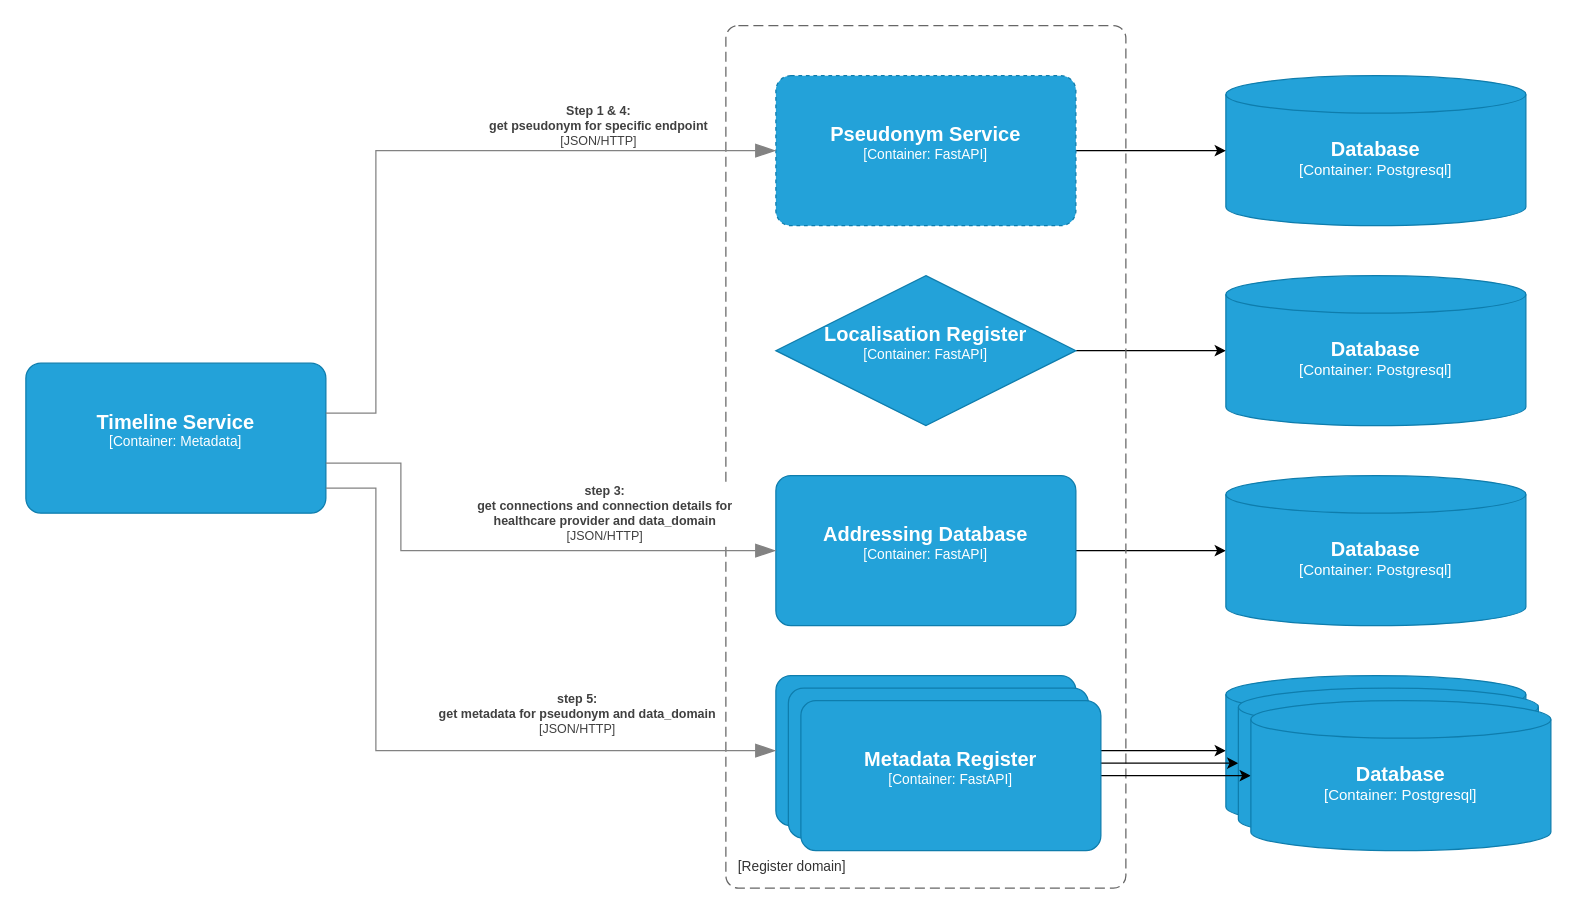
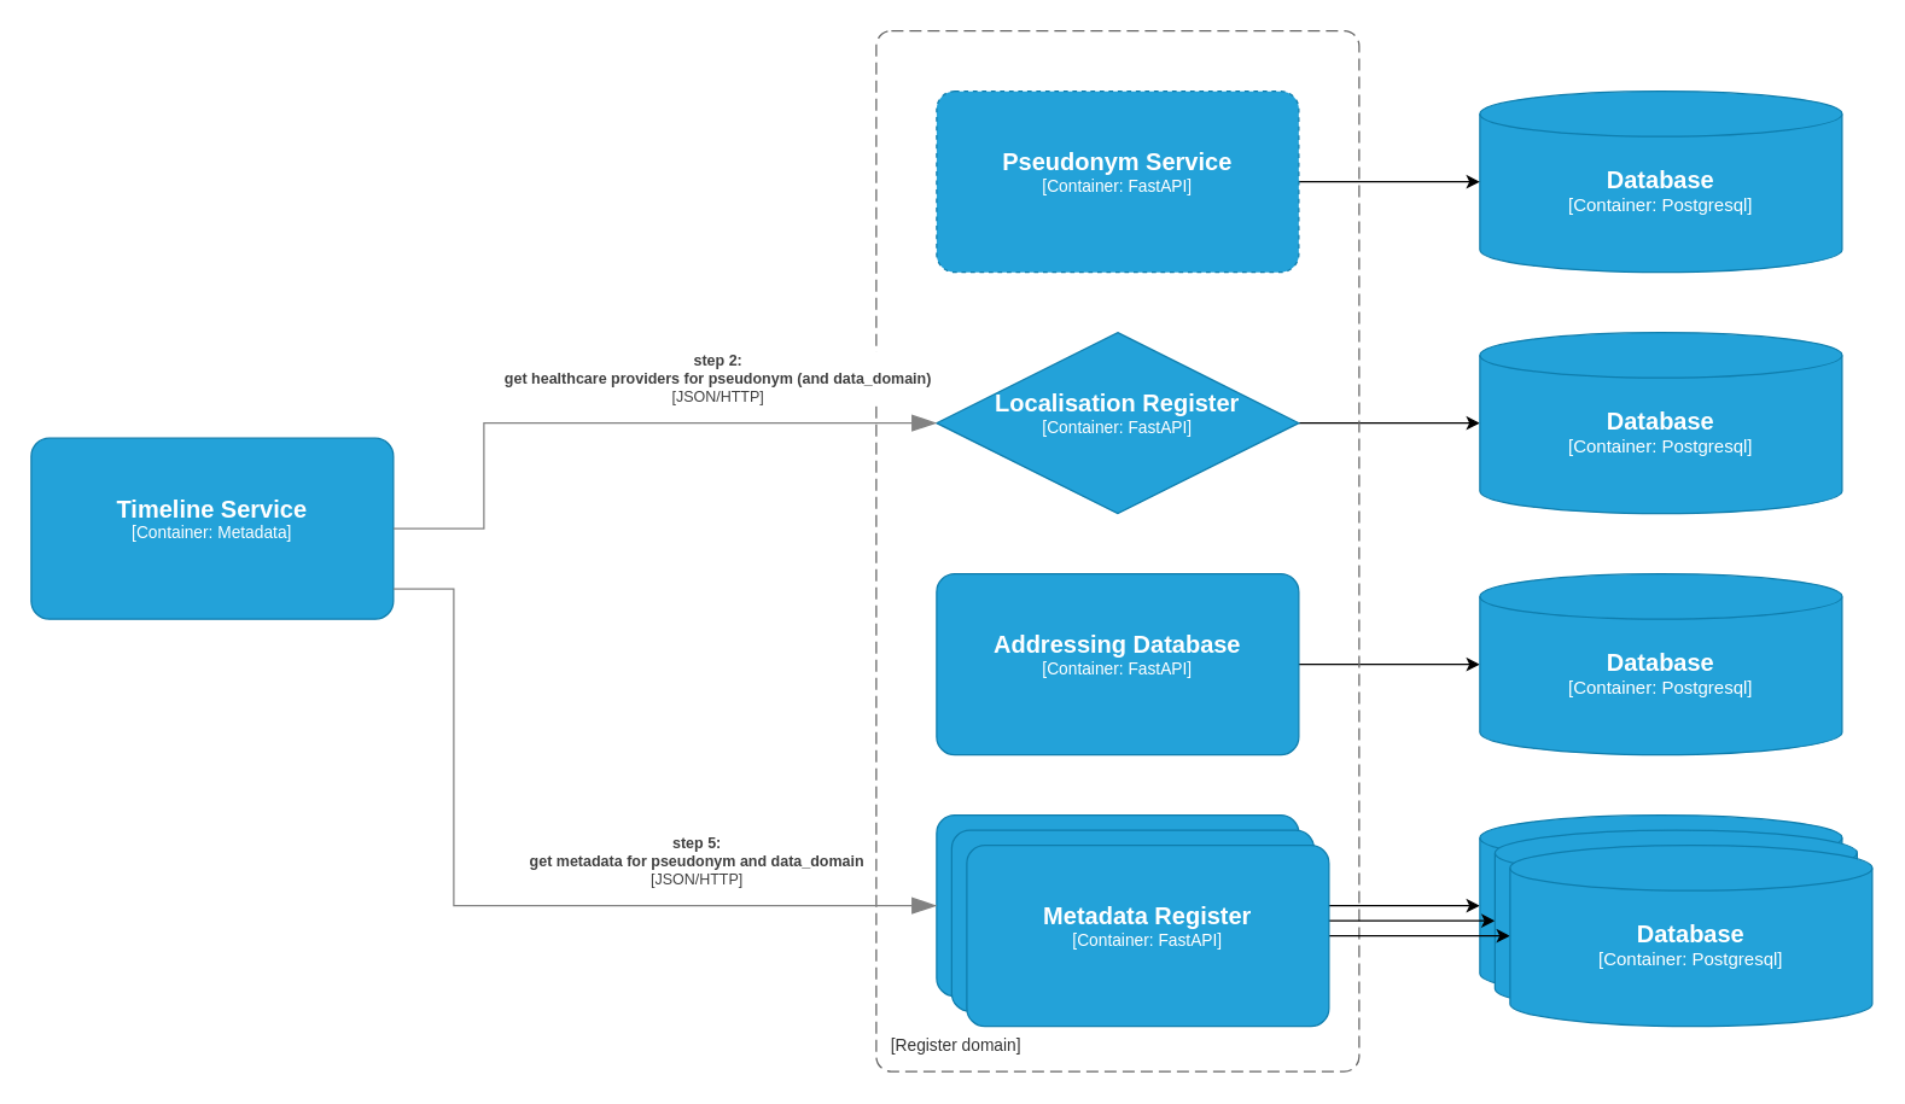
  <mxCell id="0" />
  <mxCell id="1" parent="0" />
  <mxCell id="2" value="&lt;font style=&quot;font-size: 16px&quot;&gt;&lt;b&gt;Database&lt;/b&gt;&lt;/font&gt;&lt;div&gt;[Container:&amp;nbsp;Postgresql]&lt;/div&gt;&lt;br&gt;&lt;div&gt;&lt;font style=&quot;font-size: 11px&quot;&gt;&lt;font color=&quot;#E6E6E6&quot;&gt;&lt;/font&gt;&lt;/div&gt;" style="shape=cylinder3;size=15;whiteSpace=wrap;html=1;boundedLbl=1;rounded=0;labelBackgroundColor=none;fillColor=#23A2D9;fontSize=12;fontColor=#ffffff;align=center;strokeColor=#0E7DAD;metaEdit=1;points=[[0.5,0,0],[1,0.25,0],[1,0.5,0],[1,0.75,0],[0.5,1,0],[0,0.75,0],[0,0.5,0],[0,0.25,0]];resizable=0;" parent="1" vertex="1"><mxGeometry x="980" y="60" width="240" height="120" as="geometry" /></mxCell>
  <mxCell id="3" style="edgeStyle=orthogonalEdgeStyle;rounded=0;orthogonalLoop=1;jettySize=auto;html=1;" parent="1" source="4" target="2" edge="1"><mxGeometry relative="1" as="geometry" /></mxCell>
  <mxCell id="4" value="&lt;font style=&quot;font-size: 16px&quot;&gt;&lt;b&gt;Pseudonym Service&lt;/b&gt;&lt;/font&gt;&lt;div&gt;[Container: FastAPI]&lt;/div&gt;&lt;br&gt;&lt;div&gt;&lt;font style=&quot;font-size: 11px&quot;&gt;&lt;font color=&quot;#E6E6E6&quot;&gt;&lt;/font&gt;&lt;/div&gt;" style="rounded=1;whiteSpace=wrap;html=1;fontSize=11;labelBackgroundColor=none;fillColor=#23A2D9;fontColor=#ffffff;align=center;arcSize=10;strokeColor=#0E7DAD;metaEdit=1;resizable=0;points=[[0.25,0,0],[0.5,0,0],[0.75,0,0],[1,0.25,0],[1,0.5,0],[1,0.75,0],[0.75,1,0],[0.5,1,0],[0.25,1,0],[0,0.75,0],[0,0.5,0],[0,0.25,0]];dashed=1;" parent="1" vertex="1"><mxGeometry x="620" y="60" width="240" height="120" as="geometry" /></mxCell>
  <mxCell id="5" style="edgeStyle=orthogonalEdgeStyle;rounded=0;orthogonalLoop=1;jettySize=auto;html=1;" parent="1" source="6" target="12" edge="1"><mxGeometry relative="1" as="geometry" /></mxCell>
  <mxCell id="6" value="&lt;font style=&quot;font-size: 16px&quot;&gt;&lt;b&gt;Localisation Register&lt;/b&gt;&lt;/font&gt;&lt;div&gt;[Container: FastAPI]&lt;/div&gt;&lt;br&gt;&lt;div&gt;&lt;font style=&quot;font-size: 11px&quot;&gt;&lt;font color=&quot;#E6E6E6&quot;&gt;&lt;/font&gt;&lt;/div&gt;" style="rhombus;whiteSpace=wrap;html=1;fontSize=11;labelBackgroundColor=none;fillColor=#23A2D9;fontColor=#ffffff;align=center;arcSize=10;strokeColor=#0E7DAD;metaEdit=1;resizable=0;points=[[0.25,0,0],[0.5,0,0],[0.75,0,0],[1,0.25,0],[1,0.5,0],[1,0.75,0],[0.75,1,0],[0.5,1,0],[0.25,1,0],[0,0.75,0],[0,0.5,0],[0,0.25,0]];" parent="1" vertex="1"><mxGeometry x="620" y="220" width="240" height="120" as="geometry" /></mxCell>
  <mxCell id="7" style="edgeStyle=orthogonalEdgeStyle;rounded=0;orthogonalLoop=1;jettySize=auto;html=1;" parent="1" source="8" target="13" edge="1"><mxGeometry relative="1" as="geometry" /></mxCell>
  <mxCell id="8" value="&lt;font style=&quot;font-size: 16px&quot;&gt;&lt;b&gt;Addressing Database&lt;/b&gt;&lt;/font&gt;&lt;div&gt;[Container: FastAPI]&lt;/div&gt;&lt;br&gt;&lt;div&gt;&lt;font style=&quot;font-size: 11px&quot;&gt;&lt;font color=&quot;#E6E6E6&quot;&gt;&lt;/font&gt;&lt;/div&gt;" style="rounded=1;whiteSpace=wrap;html=1;fontSize=11;labelBackgroundColor=none;fillColor=#23A2D9;fontColor=#ffffff;align=center;arcSize=10;strokeColor=#0E7DAD;metaEdit=1;resizable=0;points=[[0.25,0,0],[0.5,0,0],[0.75,0,0],[1,0.25,0],[1,0.5,0],[1,0.75,0],[0.75,1,0],[0.5,1,0],[0.25,1,0],[0,0.75,0],[0,0.5,0],[0,0.25,0]];" parent="1" vertex="1"><mxGeometry x="620" y="380" width="240" height="120" as="geometry" /></mxCell>
  <mxCell id="9" style="edgeStyle=orthogonalEdgeStyle;rounded=0;orthogonalLoop=1;jettySize=auto;html=1;" parent="1" source="10" target="14" edge="1"><mxGeometry relative="1" as="geometry" /></mxCell>
  <mxCell id="10" value="&lt;font style=&quot;font-size: 16px&quot;&gt;&lt;b&gt;Metadata Register&lt;/b&gt;&lt;/font&gt;&lt;div&gt;[Container: FastAPI]&lt;/div&gt;&lt;br&gt;&lt;div&gt;&lt;font style=&quot;font-size: 11px&quot;&gt;&lt;font color=&quot;#E6E6E6&quot;&gt;&lt;/font&gt;&lt;/div&gt;" style="rounded=1;whiteSpace=wrap;html=1;fontSize=11;labelBackgroundColor=none;fillColor=#23A2D9;fontColor=#ffffff;align=center;arcSize=10;strokeColor=#0E7DAD;metaEdit=1;resizable=0;points=[[0.25,0,0],[0.5,0,0],[0.75,0,0],[1,0.25,0],[1,0.5,0],[1,0.75,0],[0.75,1,0],[0.5,1,0],[0.25,1,0],[0,0.75,0],[0,0.5,0],[0,0.25,0]];" parent="1" vertex="1"><mxGeometry x="620" y="540" width="240" height="120" as="geometry" /></mxCell>
  <mxCell id="11" value="&lt;font style=&quot;font-size: 16px&quot;&gt;&lt;b&gt;Timeline Service&lt;/b&gt;&lt;/font&gt;&lt;div&gt;[Container: Metadata]&lt;/div&gt;&lt;br&gt;&lt;div&gt;&lt;font style=&quot;font-size: 11px&quot;&gt;&lt;font color=&quot;#E6E6E6&quot;&gt;&lt;/font&gt;&lt;/div&gt;" style="rounded=1;whiteSpace=wrap;html=1;fontSize=11;labelBackgroundColor=none;fillColor=#23A2D9;fontColor=#ffffff;align=center;arcSize=10;strokeColor=#0E7DAD;metaEdit=1;resizable=0;points=[[0.25,0,0],[0.5,0,0],[0.75,0,0],[1,0.25,0],[1,0.5,0],[1,0.75,0],[0.75,1,0],[0.5,1,0],[0.25,1,0],[0,0.75,0],[0,0.5,0],[0,0.25,0]];" parent="1" vertex="1"><mxGeometry x="20" y="290" width="240" height="120" as="geometry" /></mxCell>
  <mxCell id="12" value="&lt;font style=&quot;font-size: 16px&quot;&gt;&lt;b&gt;Database&lt;/b&gt;&lt;/font&gt;&lt;div&gt;[Container:&amp;nbsp;Postgresql]&lt;/div&gt;&lt;br&gt;&lt;div&gt;&lt;font style=&quot;font-size: 11px&quot;&gt;&lt;font color=&quot;#E6E6E6&quot;&gt;&lt;/font&gt;&lt;/div&gt;" style="shape=cylinder3;size=15;whiteSpace=wrap;html=1;boundedLbl=1;rounded=0;labelBackgroundColor=none;fillColor=#23A2D9;fontSize=12;fontColor=#ffffff;align=center;strokeColor=#0E7DAD;metaEdit=1;points=[[0.5,0,0],[1,0.25,0],[1,0.5,0],[1,0.75,0],[0.5,1,0],[0,0.75,0],[0,0.5,0],[0,0.25,0]];resizable=0;" parent="1" vertex="1"><mxGeometry x="980" y="220" width="240" height="120" as="geometry" /></mxCell>
  <mxCell id="13" value="&lt;font style=&quot;font-size: 16px&quot;&gt;&lt;b&gt;Database&lt;/b&gt;&lt;/font&gt;&lt;div&gt;[Container:&amp;nbsp;Postgresql]&lt;/div&gt;&lt;br&gt;&lt;div&gt;&lt;font style=&quot;font-size: 11px&quot;&gt;&lt;font color=&quot;#E6E6E6&quot;&gt;&lt;/font&gt;&lt;/div&gt;" style="shape=cylinder3;size=15;whiteSpace=wrap;html=1;boundedLbl=1;rounded=0;labelBackgroundColor=none;fillColor=#23A2D9;fontSize=12;fontColor=#ffffff;align=center;strokeColor=#0E7DAD;metaEdit=1;points=[[0.5,0,0],[1,0.25,0],[1,0.5,0],[1,0.75,0],[0.5,1,0],[0,0.75,0],[0,0.5,0],[0,0.25,0]];resizable=0;" parent="1" vertex="1"><mxGeometry x="980" y="380" width="240" height="120" as="geometry" /></mxCell>
  <mxCell id="14" value="&lt;font style=&quot;font-size: 16px&quot;&gt;&lt;b&gt;Database&lt;/b&gt;&lt;/font&gt;&lt;div&gt;[Container:&amp;nbsp;Postgresql]&lt;/div&gt;&lt;br&gt;&lt;div&gt;&lt;font style=&quot;font-size: 11px&quot;&gt;&lt;font color=&quot;#E6E6E6&quot;&gt;&lt;/font&gt;&lt;/div&gt;" style="shape=cylinder3;size=15;whiteSpace=wrap;html=1;boundedLbl=1;rounded=0;labelBackgroundColor=none;fillColor=#23A2D9;fontSize=12;fontColor=#ffffff;align=center;strokeColor=#0E7DAD;metaEdit=1;points=[[0.5,0,0],[1,0.25,0],[1,0.5,0],[1,0.75,0],[0.5,1,0],[0,0.75,0],[0,0.5,0],[0,0.25,0]];resizable=0;" parent="1" vertex="1"><mxGeometry x="980" y="540" width="240" height="120" as="geometry" /></mxCell>
  <mxCell id="15" value="&lt;font style=&quot;font-size: 16px&quot;&gt;&lt;b&gt;&lt;div style=&quot;text-align: left&quot;&gt;&lt;/div&gt;&lt;/b&gt;&lt;/font&gt;&lt;div style=&quot;text-align: left&quot;&gt;[Register domain]&lt;/div&gt;" style="rounded=1;fontSize=11;whiteSpace=wrap;html=1;dashed=1;arcSize=20;fillColor=none;strokeColor=#666666;fontColor=#333333;labelBackgroundColor=none;align=left;verticalAlign=bottom;labelBorderColor=none;spacingTop=0;spacing=10;dashPattern=8 4;metaEdit=1;rotatable=0;perimeter=rectanglePerimeter;noLabel=0;labelPadding=0;allowArrows=0;connectable=0;expand=0;recursiveResize=0;editable=1;pointerEvents=0;absoluteArcSize=1;points=[[0.25,0,0],[0.5,0,0],[0.75,0,0],[1,0.25,0],[1,0.5,0],[1,0.75,0],[0.75,1,0],[0.5,1,0],[0.25,1,0],[0,0.75,0],[0,0.5,0],[0,0.25,0]];" parent="1" vertex="1"><mxGeometry x="580" y="20" width="320" height="690" as="geometry" /></mxCell>
  <mxCell id="16" style="edgeStyle=orthogonalEdgeStyle;rounded=0;orthogonalLoop=1;jettySize=auto;html=1;" parent="1" source="17" target="18" edge="1"><mxGeometry relative="1" as="geometry" /></mxCell>
  <mxCell id="17" value="&lt;font style=&quot;font-size: 16px&quot;&gt;&lt;b&gt;Metadata Register&lt;/b&gt;&lt;/font&gt;&lt;div&gt;[Container: FastAPI]&lt;/div&gt;&lt;br&gt;&lt;div&gt;&lt;font style=&quot;font-size: 11px&quot;&gt;&lt;font color=&quot;#E6E6E6&quot;&gt;&lt;/font&gt;&lt;/div&gt;" style="rounded=1;whiteSpace=wrap;html=1;fontSize=11;labelBackgroundColor=none;fillColor=#23A2D9;fontColor=#ffffff;align=center;arcSize=10;strokeColor=#0E7DAD;metaEdit=1;resizable=0;points=[[0.25,0,0],[0.5,0,0],[0.75,0,0],[1,0.25,0],[1,0.5,0],[1,0.75,0],[0.75,1,0],[0.5,1,0],[0.25,1,0],[0,0.75,0],[0,0.5,0],[0,0.25,0]];" parent="1" vertex="1"><mxGeometry x="630" y="550" width="240" height="120" as="geometry" /></mxCell>
  <mxCell id="18" value="&lt;font style=&quot;font-size: 16px&quot;&gt;&lt;b&gt;Database&lt;/b&gt;&lt;/font&gt;&lt;div&gt;[Container:&amp;nbsp;Postgresql]&lt;/div&gt;&lt;br&gt;&lt;div&gt;&lt;font style=&quot;font-size: 11px&quot;&gt;&lt;font color=&quot;#E6E6E6&quot;&gt;&lt;/font&gt;&lt;/div&gt;" style="shape=cylinder3;size=15;whiteSpace=wrap;html=1;boundedLbl=1;rounded=0;labelBackgroundColor=none;fillColor=#23A2D9;fontSize=12;fontColor=#ffffff;align=center;strokeColor=#0E7DAD;metaEdit=1;points=[[0.5,0,0],[1,0.25,0],[1,0.5,0],[1,0.75,0],[0.5,1,0],[0,0.75,0],[0,0.5,0],[0,0.25,0]];resizable=0;" parent="1" vertex="1"><mxGeometry x="990" y="550" width="240" height="120" as="geometry" /></mxCell>
  <mxCell id="19" style="edgeStyle=orthogonalEdgeStyle;rounded=0;orthogonalLoop=1;jettySize=auto;html=1;" parent="1" source="20" target="21" edge="1"><mxGeometry relative="1" as="geometry" /></mxCell>
  <mxCell id="20" value="&lt;font style=&quot;font-size: 16px&quot;&gt;&lt;b&gt;Metadata Register&lt;/b&gt;&lt;/font&gt;&lt;div&gt;[Container: FastAPI]&lt;/div&gt;&lt;br&gt;&lt;div&gt;&lt;font style=&quot;font-size: 11px&quot;&gt;&lt;font color=&quot;#E6E6E6&quot;&gt;&lt;/font&gt;&lt;/div&gt;" style="rounded=1;whiteSpace=wrap;html=1;fontSize=11;labelBackgroundColor=none;fillColor=#23A2D9;fontColor=#ffffff;align=center;arcSize=10;strokeColor=#0E7DAD;metaEdit=1;resizable=0;points=[[0.25,0,0],[0.5,0,0],[0.75,0,0],[1,0.25,0],[1,0.5,0],[1,0.75,0],[0.75,1,0],[0.5,1,0],[0.25,1,0],[0,0.75,0],[0,0.5,0],[0,0.25,0]];" parent="1" vertex="1"><mxGeometry x="640" y="560" width="240" height="120" as="geometry" /></mxCell>
  <mxCell id="21" value="&lt;font style=&quot;font-size: 16px&quot;&gt;&lt;b&gt;Database&lt;/b&gt;&lt;/font&gt;&lt;div&gt;[Container:&amp;nbsp;Postgresql]&lt;/div&gt;&lt;br&gt;&lt;div&gt;&lt;font style=&quot;font-size: 11px&quot;&gt;&lt;font color=&quot;#E6E6E6&quot;&gt;&lt;/font&gt;&lt;/div&gt;" style="shape=cylinder3;size=15;whiteSpace=wrap;html=1;boundedLbl=1;rounded=0;labelBackgroundColor=none;fillColor=#23A2D9;fontSize=12;fontColor=#ffffff;align=center;strokeColor=#0E7DAD;metaEdit=1;points=[[0.5,0,0],[1,0.25,0],[1,0.5,0],[1,0.75,0],[0.5,1,0],[0,0.75,0],[0,0.5,0],[0,0.25,0]];resizable=0;" parent="1" vertex="1"><mxGeometry x="1000" y="560" width="240" height="120" as="geometry" /></mxCell>
- <mxCell id="22" value="&lt;div style=&quot;text-align: left&quot;&gt;&lt;div style=&quot;text-align: center&quot;&gt;&lt;b&gt;Step 1 &amp; 4:&#10;get pseudonym for specific endpoint&lt;/b&gt;&lt;/div&gt;&lt;div style=&quot;text-align: center&quot;&gt;[JSON/HTTP]&lt;/div&gt;&lt;/div&gt;" style="endArrow=blockThin;html=1;fontSize=10;fontColor=#404040;strokeWidth=1;endFill=1;strokeColor=#828282;elbow=vertical;metaEdit=1;endSize=14;startSize=14;jumpStyle=arc;jumpSize=16;rounded=0;edgeStyle=orthogonalEdgeStyle;" parent="1" source="11" target="4" edge="1"><mxGeometry x="0.5" y="20" width="240" relative="1" as="geometry"><mxPoint x="170" y="260" as="sourcePoint" /><mxPoint x="550" y="210" as="targetPoint" /><Array as="points"><mxPoint x="300" y="330" /><mxPoint x="300" y="120" /></Array><mxPoint as="offset" /></mxGeometry></mxCell>
- <mxCell id="24" value="&lt;div style=&quot;text-align: left&quot;&gt;&lt;div style=&quot;text-align: center&quot;&gt;&lt;b&gt;step 3:&#10;get connections and connection details for&#10;healthcare provider and data_domain&lt;/b&gt;&lt;/div&gt;&lt;div style=&quot;text-align: center&quot;&gt;[JSON/HTTP]&lt;/div&gt;&lt;/div&gt;" style="endArrow=blockThin;html=1;fontSize=10;fontColor=#404040;strokeWidth=1;endFill=1;strokeColor=#828282;elbow=vertical;metaEdit=1;endSize=14;startSize=14;jumpStyle=arc;jumpSize=16;rounded=0;edgeStyle=orthogonalEdgeStyle;" parent="1" source="11" target="8" edge="1"><mxGeometry x="0.362" y="30" width="240" relative="1" as="geometry"><mxPoint x="580" y="350" as="sourcePoint" /><mxPoint x="820" y="350" as="targetPoint" /><Array as="points"><mxPoint x="320" y="370" /><mxPoint x="320" y="440" /></Array><mxPoint as="offset" /></mxGeometry></mxCell>
+ <mxCell id="23" value="&lt;div style=&quot;text-align: left&quot;&gt;&lt;div style=&quot;text-align: center&quot;&gt;&lt;b&gt;step 2:&#10;get healthcare providers for pseudonym (and data_domain)&lt;/b&gt;&lt;/div&gt;&lt;div style=&quot;text-align: center&quot;&gt;[JSON/HTTP]&lt;/div&gt;&lt;/div&gt;" style="endArrow=blockThin;html=1;fontSize=10;fontColor=#404040;strokeWidth=1;endFill=1;strokeColor=#828282;elbow=vertical;metaEdit=1;endSize=14;startSize=14;jumpStyle=arc;jumpSize=16;rounded=0;edgeStyle=orthogonalEdgeStyle;" parent="1" source="11" target="6" edge="1"><mxGeometry x="0.417" y="36" width="240" relative="1" as="geometry"><mxPoint x="580" y="350" as="sourcePoint" /><mxPoint x="820" y="350" as="targetPoint" /><Array as="points"><mxPoint x="320" y="350" /><mxPoint x="320" y="280" /></Array><mxPoint x="-20" y="6" as="offset" /></mxGeometry></mxCell>
  <mxCell id="25" value="&lt;div style=&quot;text-align: left&quot;&gt;&lt;div style=&quot;text-align: center&quot;&gt;&lt;b&gt;step 5:&#10;get metadata for pseudonym and data_domain&lt;/b&gt;&lt;/div&gt;&lt;div style=&quot;text-align: center&quot;&gt;[JSON/HTTP]&lt;/div&gt;&lt;/div&gt;" style="endArrow=blockThin;html=1;fontSize=10;fontColor=#404040;strokeWidth=1;endFill=1;strokeColor=#828282;elbow=vertical;metaEdit=1;endSize=14;startSize=14;jumpStyle=arc;jumpSize=16;rounded=0;edgeStyle=orthogonalEdgeStyle;" parent="1" source="11" target="10" edge="1"><mxGeometry x="0.443" y="30" width="240" relative="1" as="geometry"><mxPoint x="290" y="570" as="sourcePoint" /><mxPoint x="530" y="570" as="targetPoint" /><Array as="points"><mxPoint x="300" y="390" /><mxPoint x="300" y="600" /></Array><mxPoint as="offset" /></mxGeometry></mxCell>
